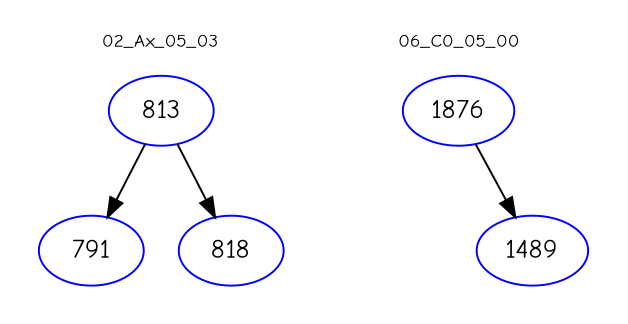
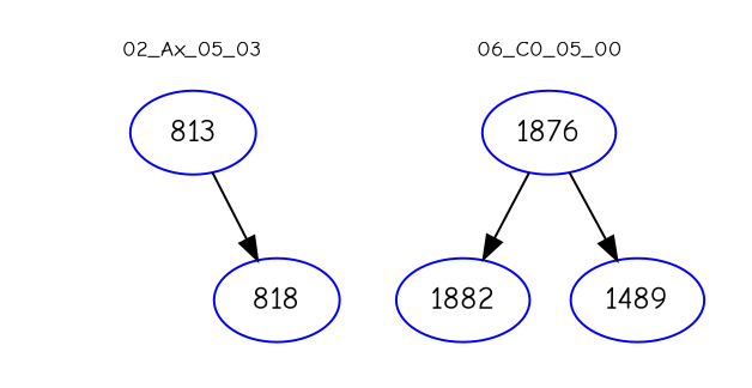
  digraph {
    fontname="Comic Neue"
    node [color=blue fontname="Comic Neue"]
    edge [color=black fontname="Comic Neue"]
    n1 [label=813]
-   n2 [label=791]
    n3 [label=818]
    n4 [label=1876]
+   n5 [label=1882]
    n6 [label=1489]
    subgraph cluster_1 {
      color=white
      fontsize=10
      label="02_Ax_05_03"
      n1
-     n2
      n3
    }
    subgraph cluster_2 {
      color=white
      fontsize=10
      label="06_C0_05_00"
      n4
+     n5
      n6
    }
-   n1 -> n2
    n1 -> n3
+   n4 -> n5
    n4 -> n6
  }
